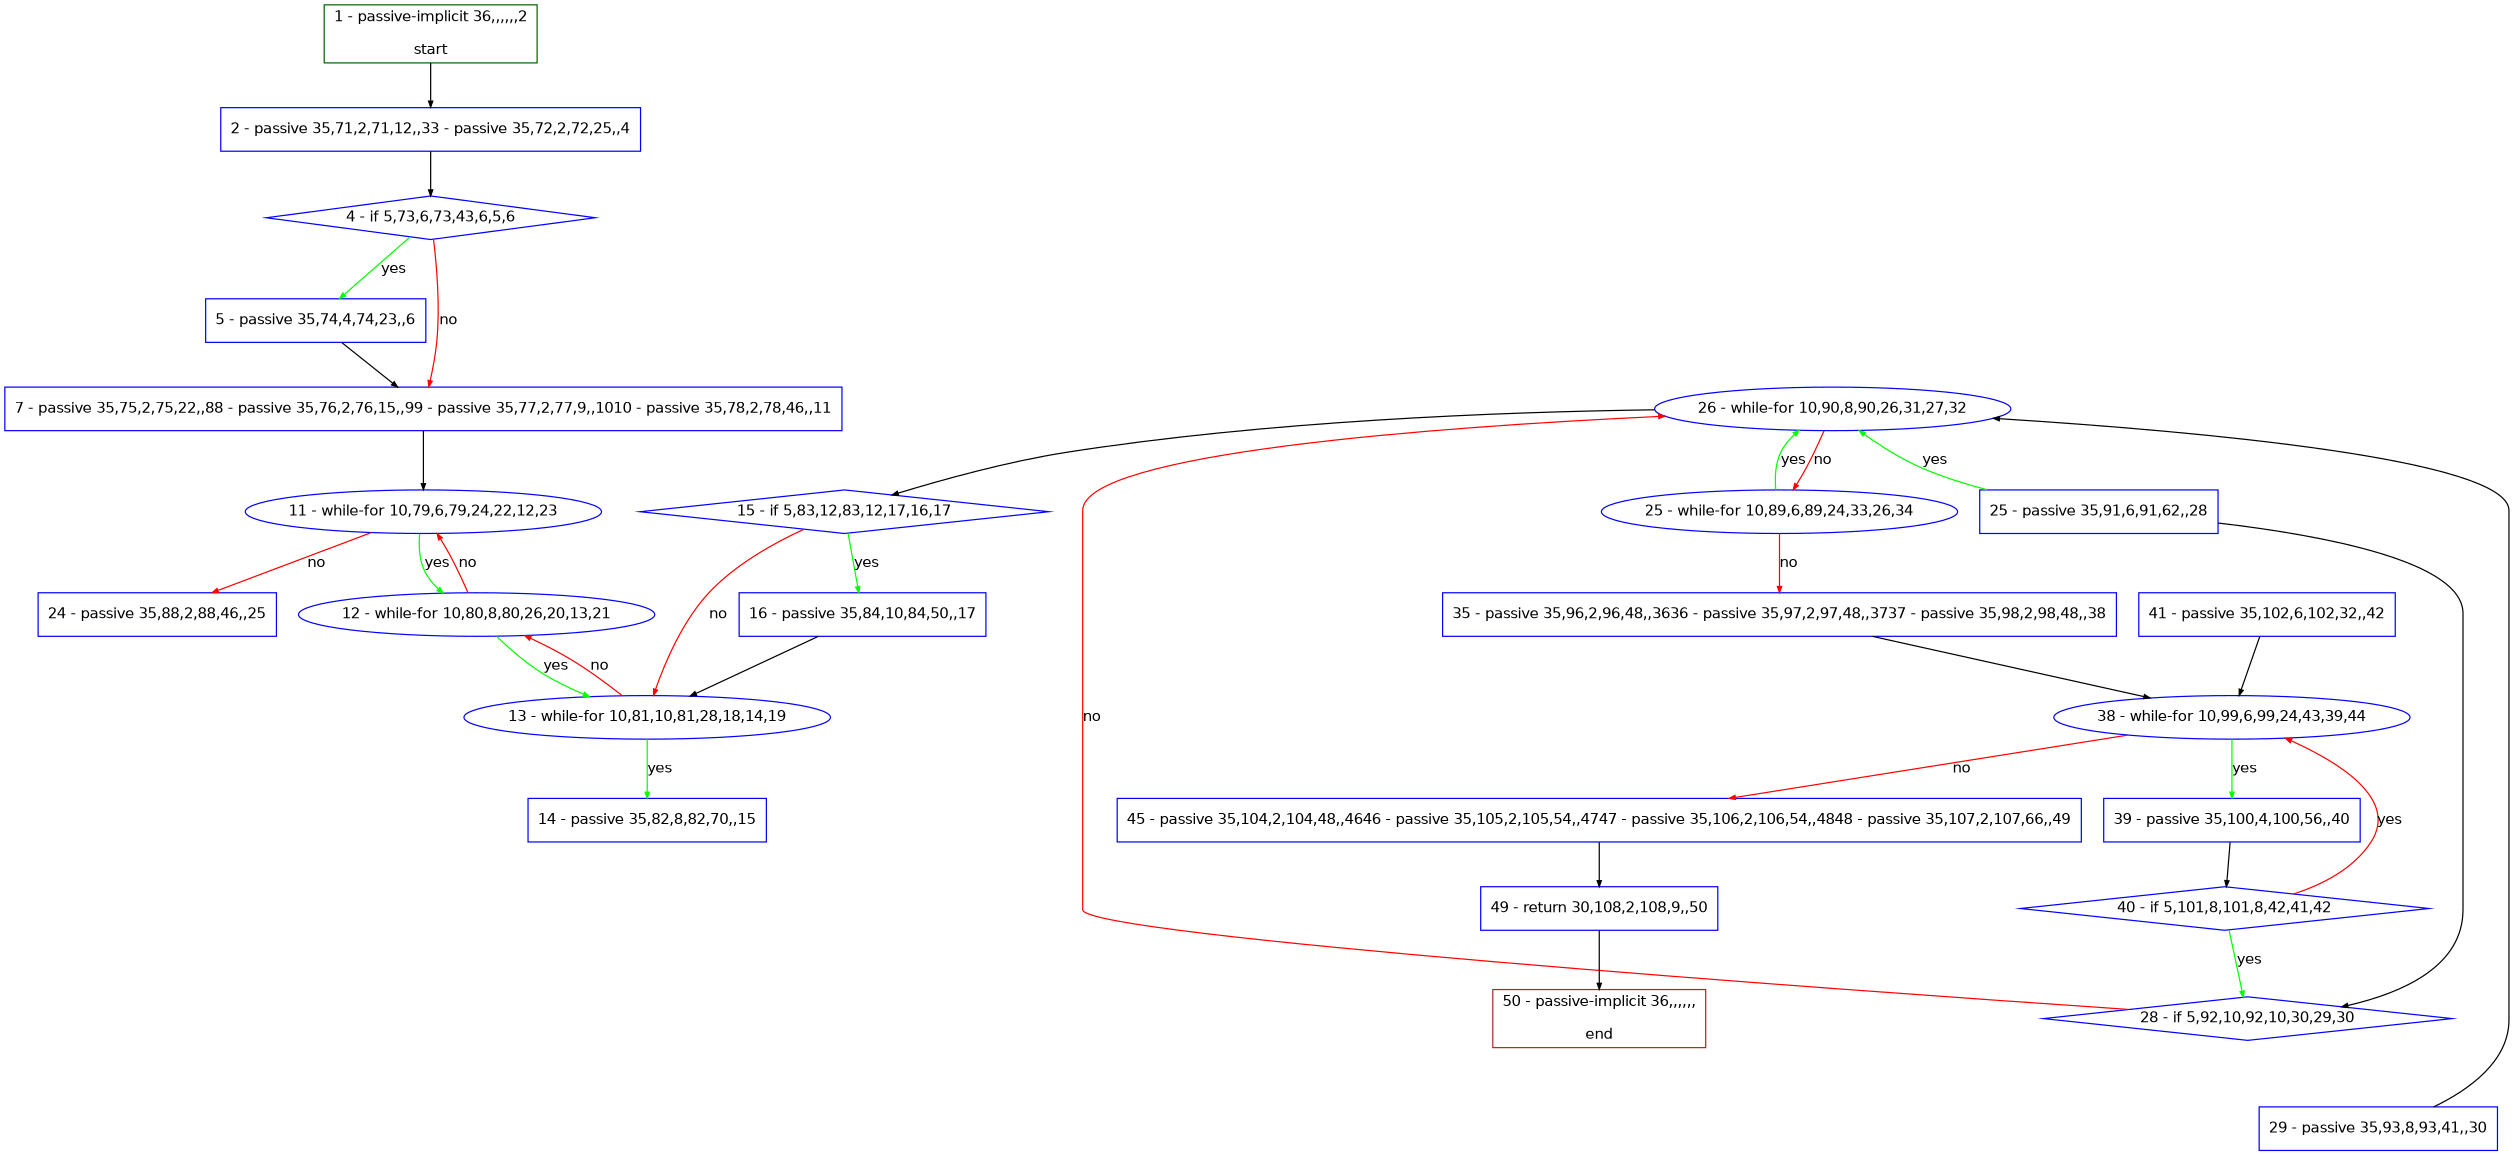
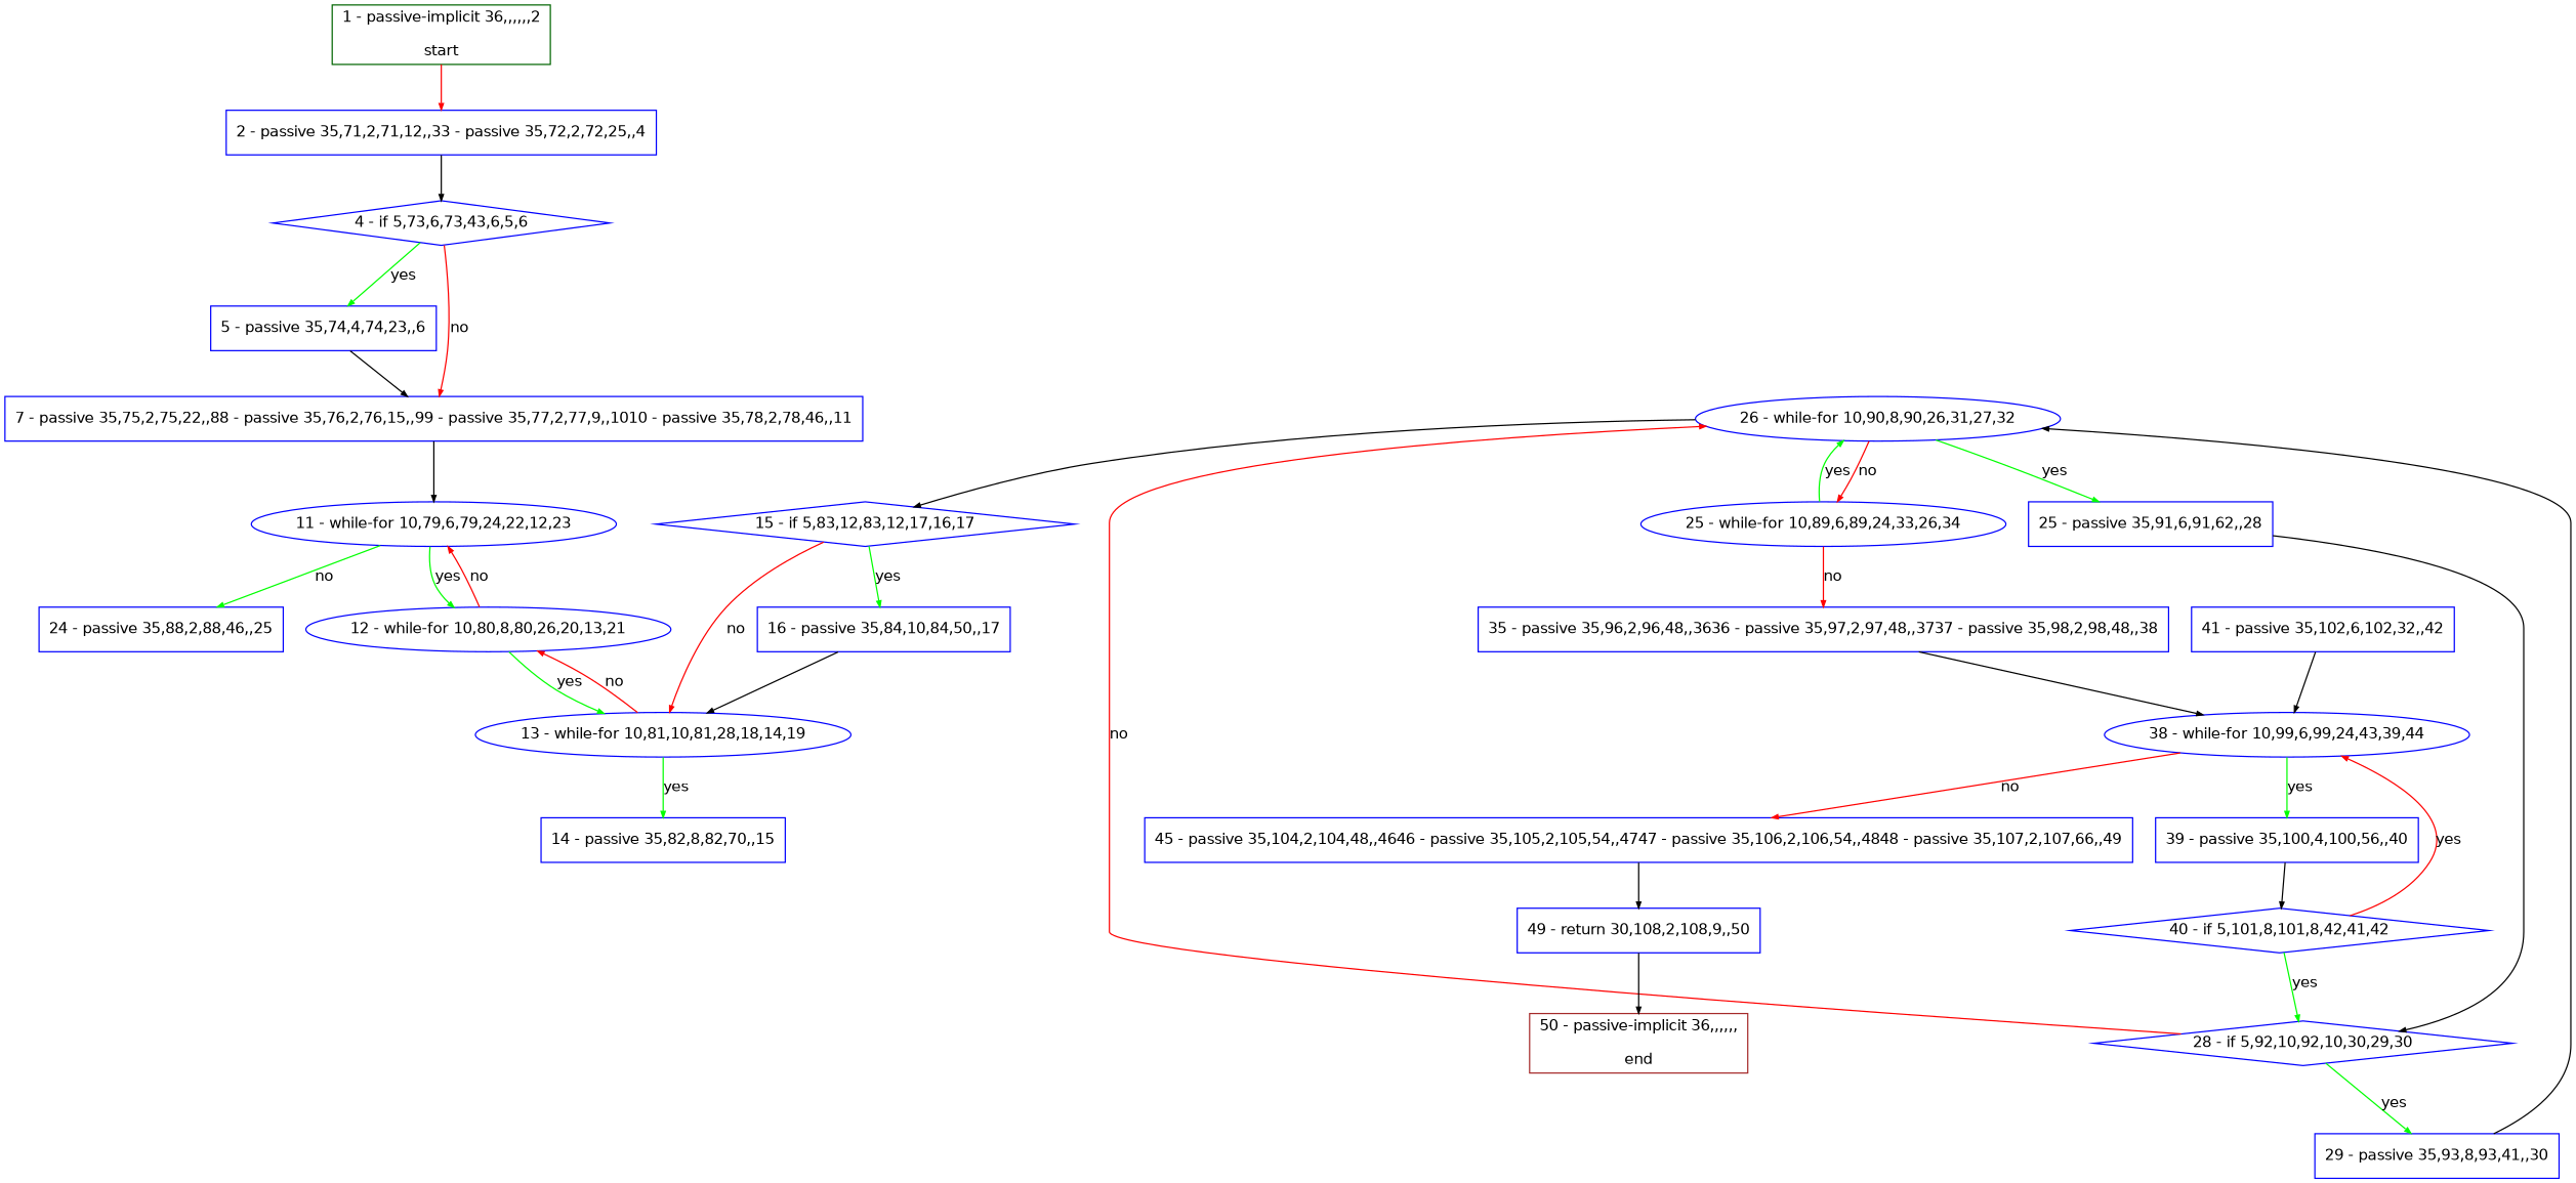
  digraph {
    bgcolor=white
    compound=true
    fillcolor="#FFFFCC"
    fontname="DejaVu Sans"
    fontsize=12
    pack=true
    packmode=clust
    style="rounded,filled"
    node [color="#0000ff" compound=true fillcolor="#ffffff" fixedsize=false fontname="DejaVu Sans" fontsize=12 node_initialized=no shape=box style=filled]
    edge [arrowhead=normal arrowsize=0.5 arrowtail=none color="#000000" compound=true dir=forward fontcolor=black fontname="DejaVu Sans" fontsize=12]
    n1 [label="2 - passive 35,71,2,71,12,,33 - passive 35,72,2,72,25,,4"]
    n2 [label="4 - if 5,73,6,73,43,6,5,6" shape=diamond]
    n3 [label="5 - passive 35,74,4,74,23,,6"]
    n4 [label="7 - passive 35,75,2,75,22,,88 - passive 35,76,2,76,15,,99 - passive 35,77,2,77,9,,1010 - passive 35,78,2,78,46,,11"]
    n5 [color="#006400" label="1 - passive-implicit 36,,,,,,2\n\nstart"]
    n6 [label="11 - while-for 10,79,6,79,24,22,12,23" shape=oval]
    n7 [label="12 - while-for 10,80,8,80,26,20,13,21" shape=oval]
    n8 [label="24 - passive 35,88,2,88,46,,25"]
    n9 [label="13 - while-for 10,81,10,81,28,18,14,19" shape=oval]
    n10 [label="14 - passive 35,82,8,82,70,,15"]
    n11 [label="25 - while-for 10,89,6,89,24,33,26,34" shape=oval]
    n12 [label="26 - while-for 10,90,8,90,26,31,27,32" shape=oval]
    n13 [label="35 - passive 35,96,2,96,48,,3636 - passive 35,97,2,97,48,,3737 - passive 35,98,2,98,48,,38"]
    n14 [label="15 - if 5,83,12,83,12,17,16,17" shape=diamond]
    n15 [label="16 - passive 35,84,10,84,50,,17"]
    n16 [label="25 - passive 35,91,6,91,62,,28"]
    n17 [label="38 - while-for 10,99,6,99,24,43,39,44" shape=oval]
    n18 [label="28 - if 5,92,10,92,10,30,29,30" shape=diamond]
    n19 [label="39 - passive 35,100,4,100,56,,40"]
    n20 [label="45 - passive 35,104,2,104,48,,4646 - passive 35,105,2,105,54,,4747 - passive 35,106,2,106,54,,4848 - passive 35,107,2,107,66,,49"]
    n21 [label="29 - passive 35,93,8,93,41,,30"]
    n22 [label="40 - if 5,101,8,101,8,42,41,42" shape=diamond]
    n23 [label="49 - return 30,108,2,108,9,,50"]
    n24 [color="#a52a2a" label="50 - passive-implicit 36,,,,,,\n\nend"]
    n25 [label="41 - passive 35,102,6,102,32,,42"]
    n1 -> n2
    n2 -> n3 [color="#00ff00" label=yes]
    n2 -> n4 [color="#ff0000" label=no]
    n3 -> n4
    n4 -> n6
-   n5 -> n1
+   n5 -> n1 [color="#ff0000"]
    n6 -> n7 [color="#00ff00" label=yes]
-   n6 -> n8 [color="#ff0000" label=no]
+   n6 -> n8 [color="#00ff00" label=no]
    n7 -> n6 [color="#ff0000" label=no]
    n7 -> n9 [color="#00ff00" label=yes]
    n9 -> n7 [color="#ff0000" label=no]
    n9 -> n10 [color="#00ff00" label=yes]
    n11 -> n12 [color="#00ff00" label=yes]
    n11 -> n13 [color="#ff0000" label=no]
    n12 -> n11 [color="#ff0000" label=no]
    n12 -> n14
-   n16 -> n12 [color="#00ff00" label=yes]
+   n12 -> n16 [color="#00ff00" label=yes]
    n13 -> n17
    n14 -> n9 [color="#ff0000" label=no]
    n14 -> n15 [color="#00ff00" label=yes]
    n15 -> n9
    n16 -> n18
    n17 -> n19 [color="#00ff00" label=yes]
    n17 -> n20 [color="#ff0000" label=no]
    n18 -> n12 [color="#ff0000" label=no]
+   n18 -> n21 [color="#00ff00" label=yes]
    n19 -> n22
    n20 -> n23
    n21 -> n12
    n22 -> n17 [color="#ff0000" label=yes]
    n22 -> n18 [color="#00ff00" label=yes]
    n23 -> n24
    n25 -> n17
  }
